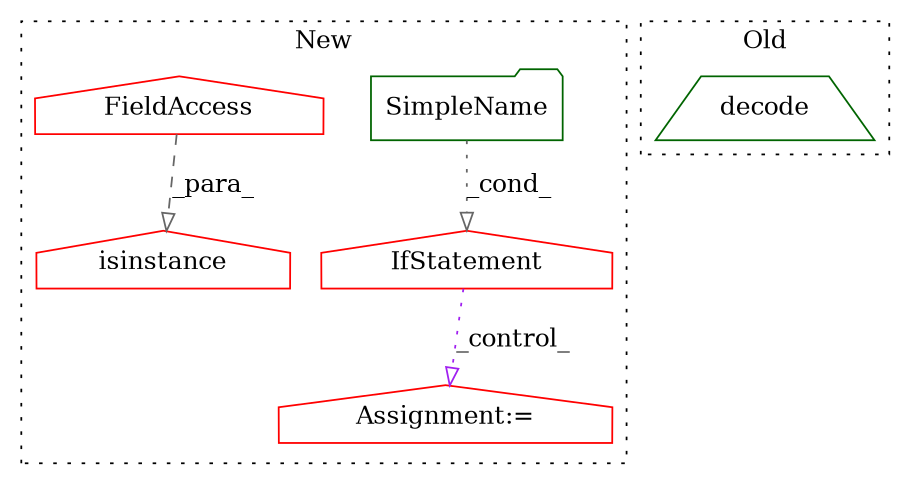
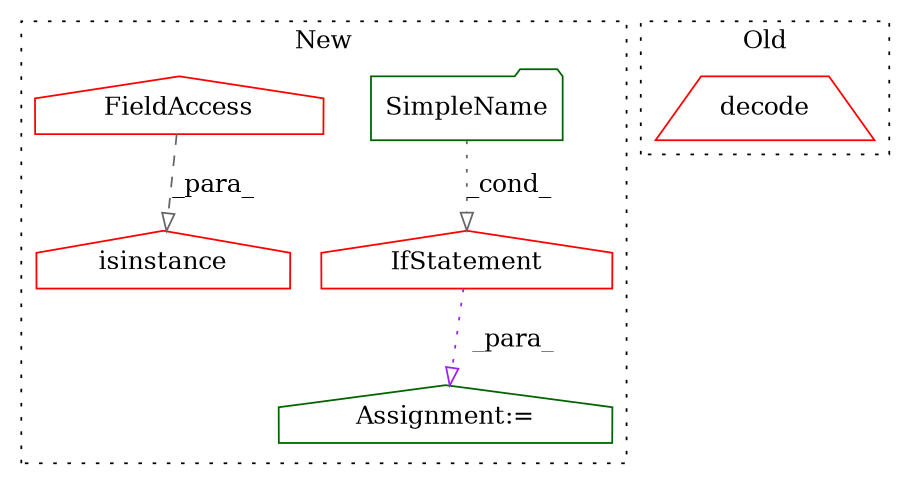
  digraph {
    node [a=32 color=red shape=house]
    edge [arrowhead=onormal color=gray40 style=dotted]
    n1 [l="11,1" label=isinstance s="10740,10766"]
    n2 [a=25 l="4,2" label=IfStatement s="10736,10767"]
-   n3 [a=7 l=1 label="Assignment:=" s=10785]
+   n3 [a=7 color=darkgreen l=1 label="Assignment:=" s=10785]
    n4 [a=42 color=darkgreen label=SimpleName shape=folder]
    n5 [a=22 l=10 label=FieldAccess s=10756]
-   n6 [color=darkgreen l="7,1" label=decode s="10158,10182" shape=trapezium]
+   n6 [l="7,1" label=decode s="10158,10182" shape=trapezium]
    subgraph cluster_1 {
      label=New
      style=dotted
      n1
      n2
      n3
      n4
      n5
    }
    subgraph cluster_2 {
      label=Old
      style=dotted
      n6
    }
-   n2 -> n3 [color=purple label=_control_]
+   n2 -> n3 [color=purple label=_para_]
    n4 -> n2 [label=_cond_]
    n5 -> n1 [label=_para_ style=dashed]
  }
